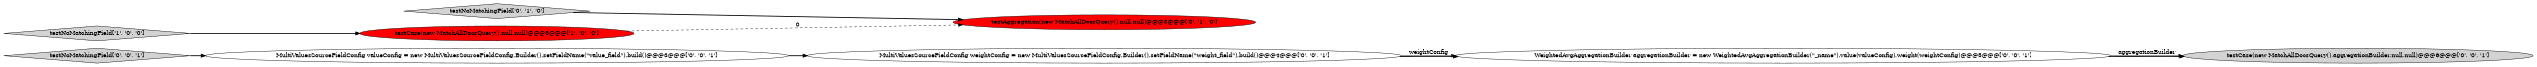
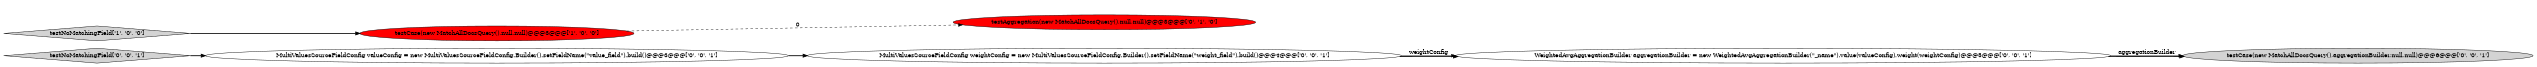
  digraph {
    rankdir=LR
    node [fillcolor=lightgray shape=ellipse style=filled]
    edge [style=bold]
    n1 [label="testCase(new MatchAllDocsQuery(),aggregationBuilder,null,null)@@@6@@@['0', '0', '1']"]
    n2 [label="testNoMatchingField['0', '0', '1']" shape=diamond]
    n3 [fillcolor=white label="MultiValuesSourceFieldConfig valueConfig = new MultiValuesSourceFieldConfig.Builder().setFieldName(\"value_field\").build()@@@3@@@['0', '0', '1']"]
    n4 [fillcolor=white label="MultiValuesSourceFieldConfig weightConfig = new MultiValuesSourceFieldConfig.Builder().setFieldName(\"weight_field\").build()@@@4@@@['0', '0', '1']"]
    n5 [fillcolor=white label="WeightedAvgAggregationBuilder aggregationBuilder = new WeightedAvgAggregationBuilder(\"_name\").value(valueConfig).weight(weightConfig)@@@5@@@['0', '0', '1']"]
    n6 [fillcolor=red label="testAggregation(new MatchAllDocsQuery(),null,null)@@@3@@@['0', '1', '0']"]
-   n7 [label="testNoMatchingField['0', '1', '0']" shape=diamond]
    n8 [fillcolor=red label="testCase(new MatchAllDocsQuery(),null,null)@@@3@@@['1', '0', '0']"]
    n9 [label="testNoMatchingField['1', '0', '0']" shape=diamond]
    n2 -> n3
    n3 -> n4
    n4 -> n5 [label=weightConfig style=solid]
    n4 -> n5
    n5 -> n1 [label=aggregationBuilder style=solid]
    n5 -> n1
-   n7 -> n6
    n8 -> n6 [label=0 style=dashed]
    n9 -> n8
  }
